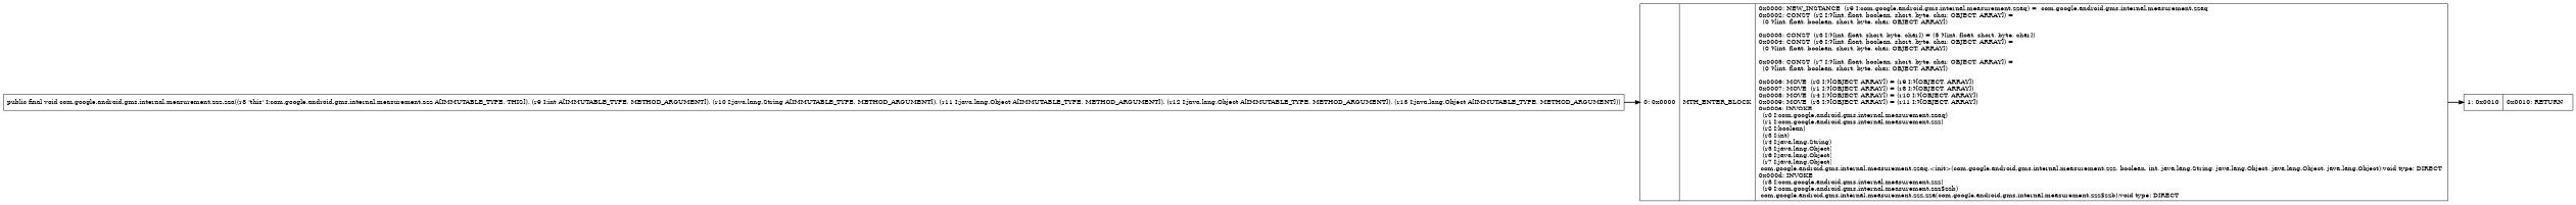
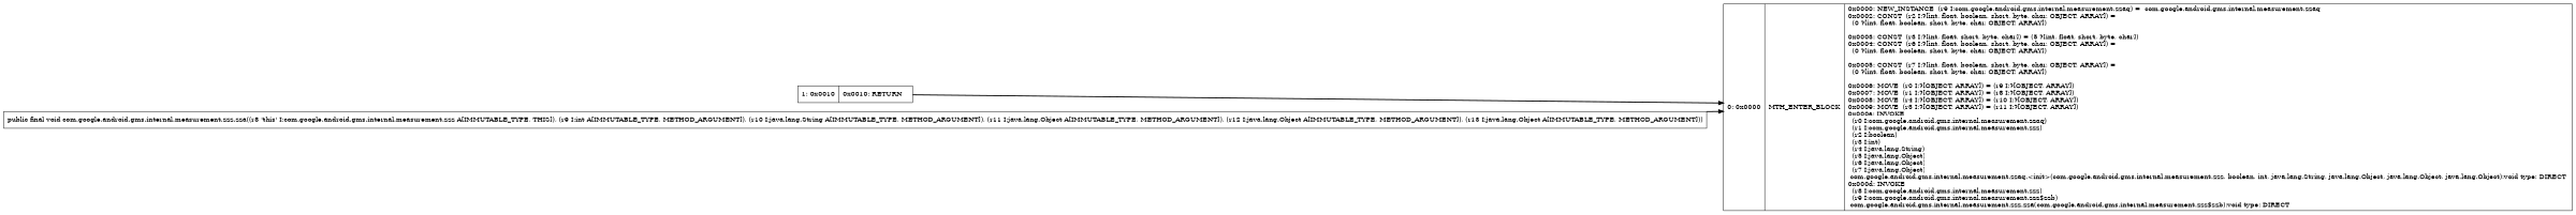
  digraph {
    rankdir=LR
    node [shape=record]
    edge [color=black style=bold]
    n1 [label="{0\:\ 0x0000|MTH_ENTER_BLOCK\l|0x0000: NEW_INSTANCE  (r9 I:com.google.android.gms.internal.measurement.zzaq) =  com.google.android.gms.internal.measurement.zzaq \l0x0002: CONST  (r2 I:?[int, float, boolean, short, byte, char, OBJECT, ARRAY]) = \l  (0 ?[int, float, boolean, short, byte, char, OBJECT, ARRAY])\l \l0x0003: CONST  (r3 I:?[int, float, short, byte, char]) = (5 ?[int, float, short, byte, char]) \l0x0004: CONST  (r6 I:?[int, float, boolean, short, byte, char, OBJECT, ARRAY]) = \l  (0 ?[int, float, boolean, short, byte, char, OBJECT, ARRAY])\l \l0x0005: CONST  (r7 I:?[int, float, boolean, short, byte, char, OBJECT, ARRAY]) = \l  (0 ?[int, float, boolean, short, byte, char, OBJECT, ARRAY])\l \l0x0006: MOVE  (r0 I:?[OBJECT, ARRAY]) = (r9 I:?[OBJECT, ARRAY]) \l0x0007: MOVE  (r1 I:?[OBJECT, ARRAY]) = (r8 I:?[OBJECT, ARRAY]) \l0x0008: MOVE  (r4 I:?[OBJECT, ARRAY]) = (r10 I:?[OBJECT, ARRAY]) \l0x0009: MOVE  (r5 I:?[OBJECT, ARRAY]) = (r11 I:?[OBJECT, ARRAY]) \l0x000a: INVOKE  \l  (r0 I:com.google.android.gms.internal.measurement.zzaq)\l  (r1 I:com.google.android.gms.internal.measurement.zzz)\l  (r2 I:boolean)\l  (r3 I:int)\l  (r4 I:java.lang.String)\l  (r5 I:java.lang.Object)\l  (r6 I:java.lang.Object)\l  (r7 I:java.lang.Object)\l com.google.android.gms.internal.measurement.zzaq.\<init\>(com.google.android.gms.internal.measurement.zzz, boolean, int, java.lang.String, java.lang.Object, java.lang.Object, java.lang.Object):void type: DIRECT \l0x000d: INVOKE  \l  (r8 I:com.google.android.gms.internal.measurement.zzz)\l  (r9 I:com.google.android.gms.internal.measurement.zzz$zzb)\l com.google.android.gms.internal.measurement.zzz.zza(com.google.android.gms.internal.measurement.zzz$zzb):void type: DIRECT \l}"]
    n2 [label="{1\:\ 0x0010|0x0010: RETURN   \l}"]
    n3 [label="{public final void com.google.android.gms.internal.measurement.zzz.zza((r8 'this' I:com.google.android.gms.internal.measurement.zzz A[IMMUTABLE_TYPE, THIS]), (r9 I:int A[IMMUTABLE_TYPE, METHOD_ARGUMENT]), (r10 I:java.lang.String A[IMMUTABLE_TYPE, METHOD_ARGUMENT]), (r11 I:java.lang.Object A[IMMUTABLE_TYPE, METHOD_ARGUMENT]), (r12 I:java.lang.Object A[IMMUTABLE_TYPE, METHOD_ARGUMENT]), (r13 I:java.lang.Object A[IMMUTABLE_TYPE, METHOD_ARGUMENT])) }"]
-   n1 -> n2
+   n2 -> n1
    n3 -> n1
  }
